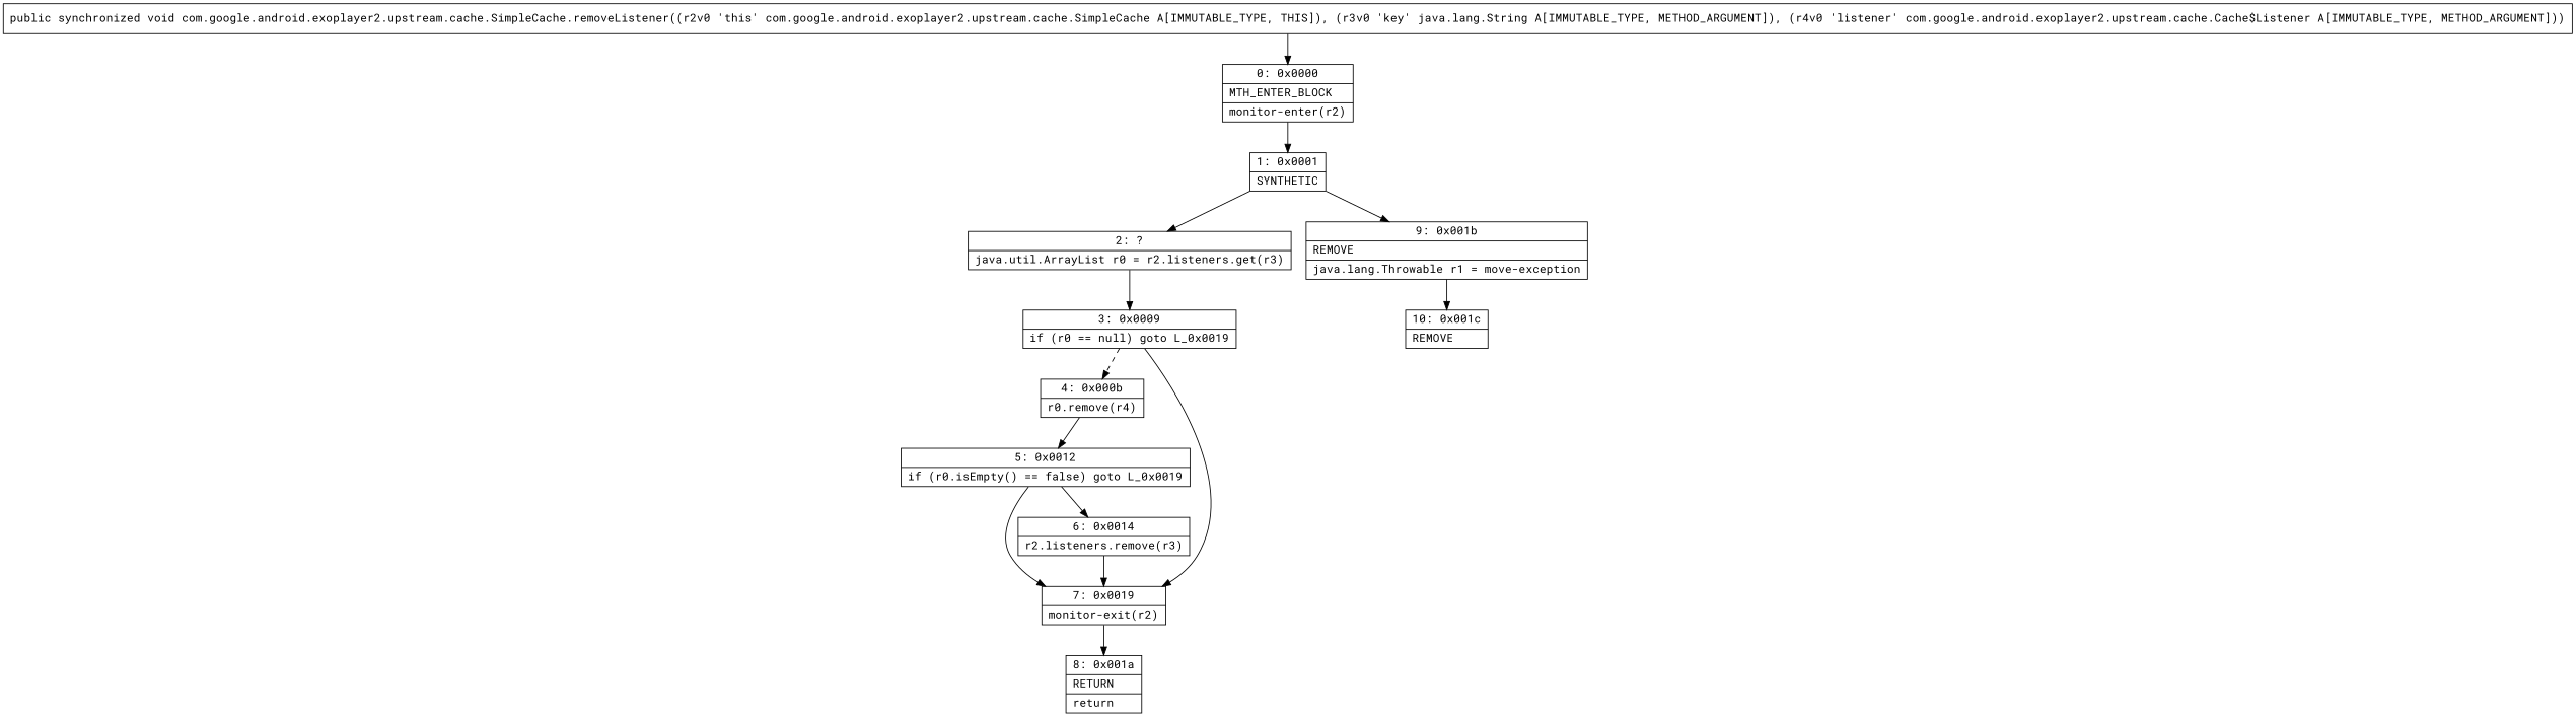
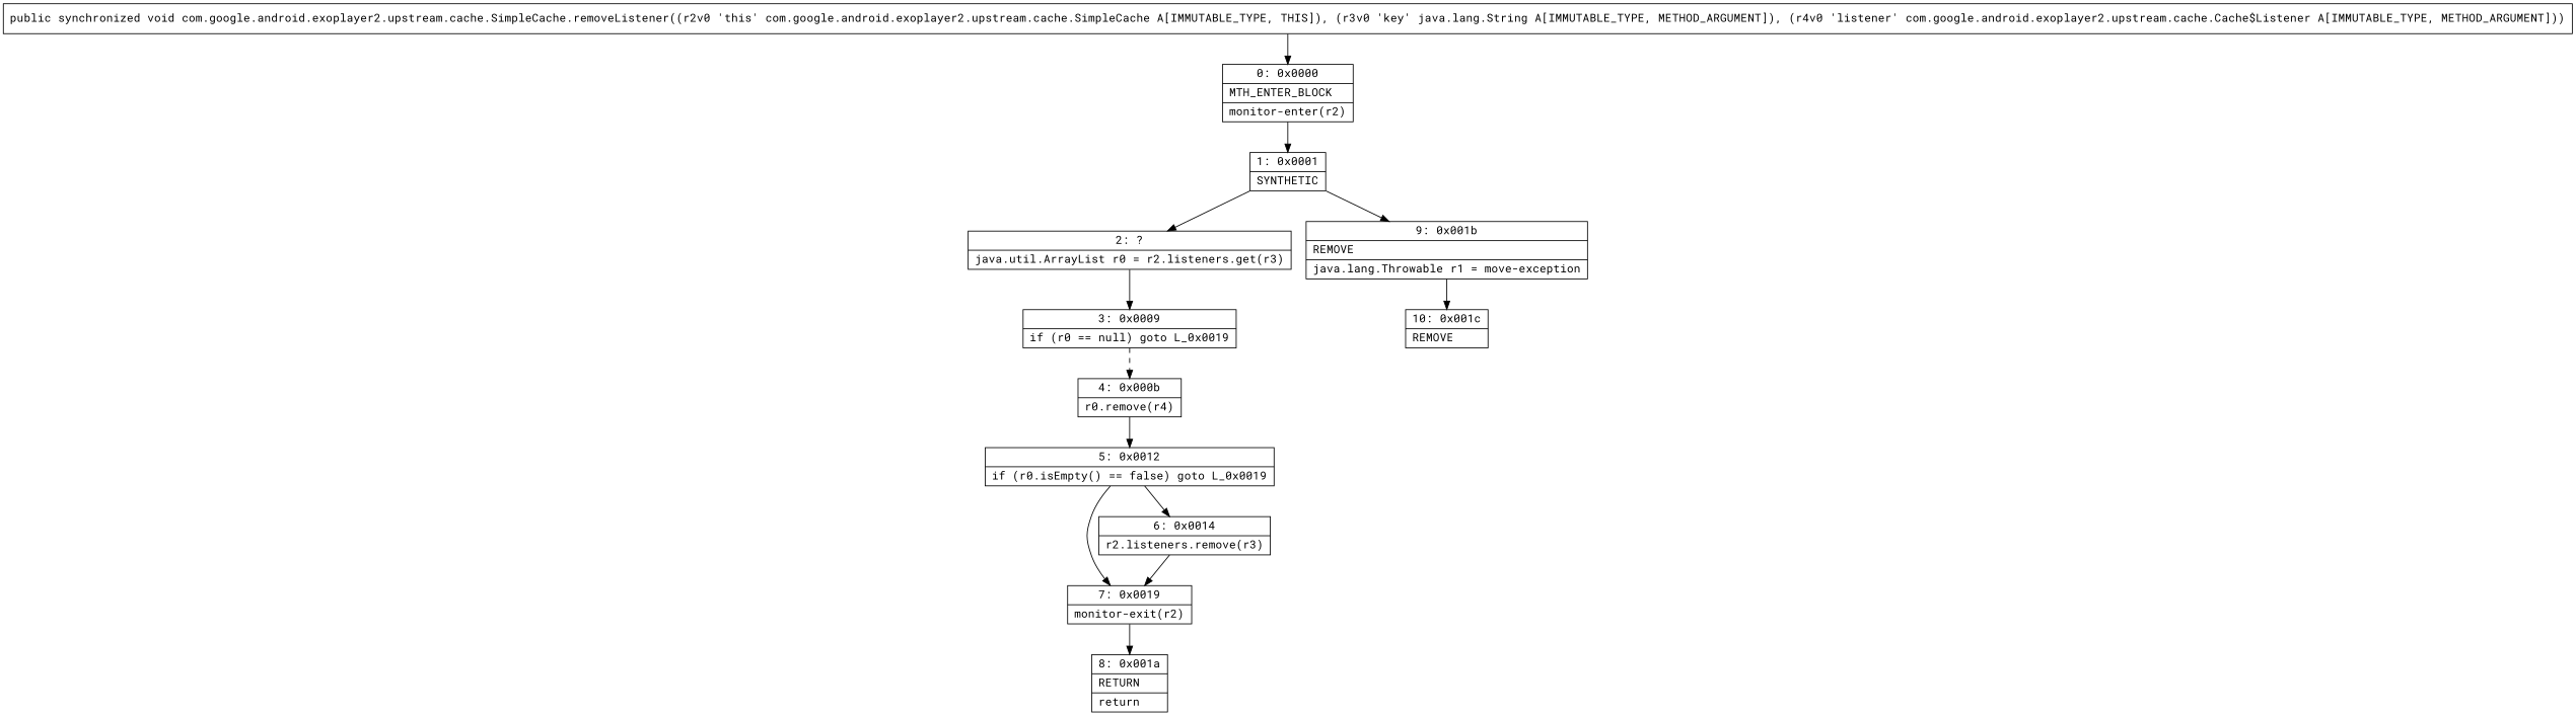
  digraph {
    fontname="Roboto Mono"
    node [fontname="Roboto Mono" shape=record]
    edge [fontname="Roboto Mono"]
    n1 [label="{0\:\ 0x0000|MTH_ENTER_BLOCK\l|monitor\-enter(r2)\l}"]
    n2 [label="{1\:\ 0x0001|SYNTHETIC\l}"]
    n3 [label="{2\:\ ?|java.util.ArrayList r0 = r2.listeners.get(r3)\l}"]
    n4 [label="{9\:\ 0x001b|REMOVE\l|java.lang.Throwable r1 = move\-exception\l}"]
    n5 [label="{3\:\ 0x0009|if (r0 == null) goto L_0x0019\l}"]
    n6 [label="{10\:\ 0x001c|REMOVE\l}"]
    n7 [label="{4\:\ 0x000b|r0.remove(r4)\l}"]
    n8 [label="{7\:\ 0x0019|monitor\-exit(r2)\l}"]
    n9 [label="{5\:\ 0x0012|if (r0.isEmpty() == false) goto L_0x0019\l}"]
    n10 [label="{8\:\ 0x001a|RETURN\l|return\l}"]
    n11 [label="{6\:\ 0x0014|r2.listeners.remove(r3)\l}"]
    n12 [label="{public synchronized void com.google.android.exoplayer2.upstream.cache.SimpleCache.removeListener((r2v0 'this' com.google.android.exoplayer2.upstream.cache.SimpleCache A[IMMUTABLE_TYPE, THIS]), (r3v0 'key' java.lang.String A[IMMUTABLE_TYPE, METHOD_ARGUMENT]), (r4v0 'listener' com.google.android.exoplayer2.upstream.cache.Cache$Listener A[IMMUTABLE_TYPE, METHOD_ARGUMENT])) }"]
    n1 -> n2
    n2 -> n3
    n2 -> n4
    n3 -> n5
    n4 -> n6
    n5 -> n7 [style=dashed]
-   n5 -> n8
    n7 -> n9
    n8 -> n10
    n9 -> n8
    n9 -> n11 [style=solid]
    n11 -> n8
    n12 -> n1
  }
